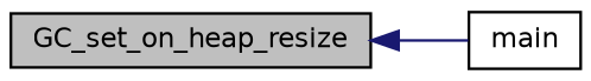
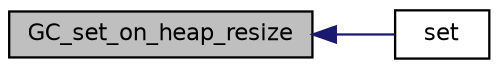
  digraph {
    rankdir=LR
    node [color=black fontname=Helvetica fontsize=10 shape=record style=filled]
    n1 [fillcolor=grey75 fontcolor=black height=0.2 label=GC_set_on_heap_resize width=0.4]
-   n2 [fillcolor=white height=0.2 label=main width=0.4]
+   n2 [fillcolor=white height=0.2 label=set width=0.4]
    n1 -> n2 [color=midnightblue dir=back fontname=Helvetica fontsize=10 labelfontname=Helvetica labelfontsize=10 style=solid]
  }
